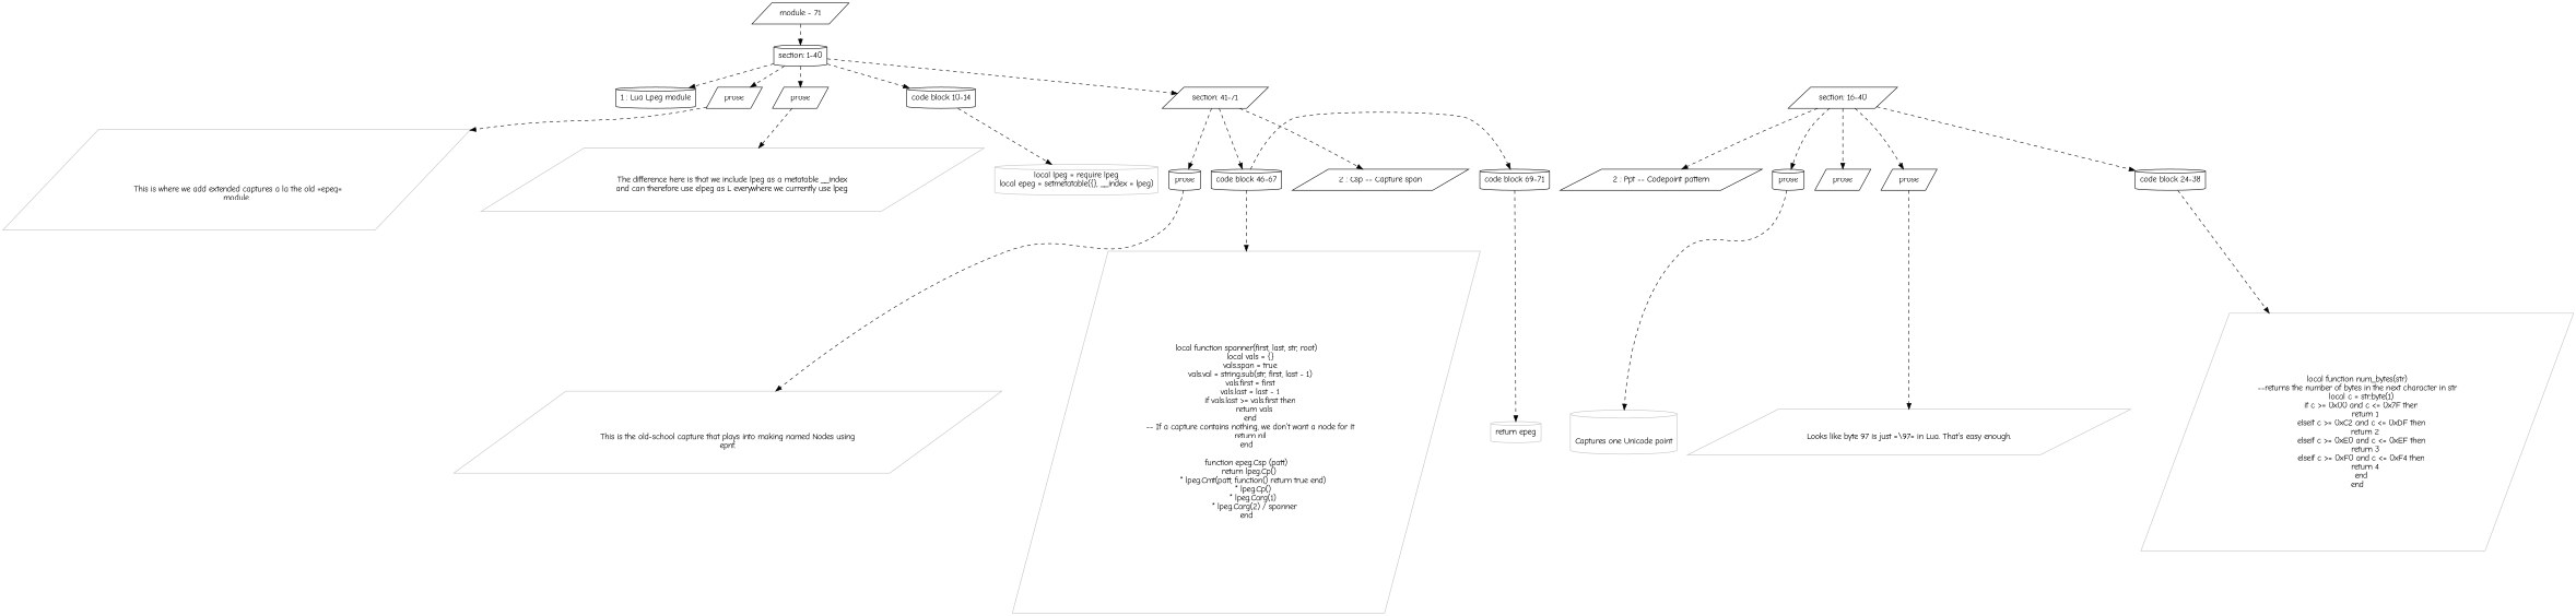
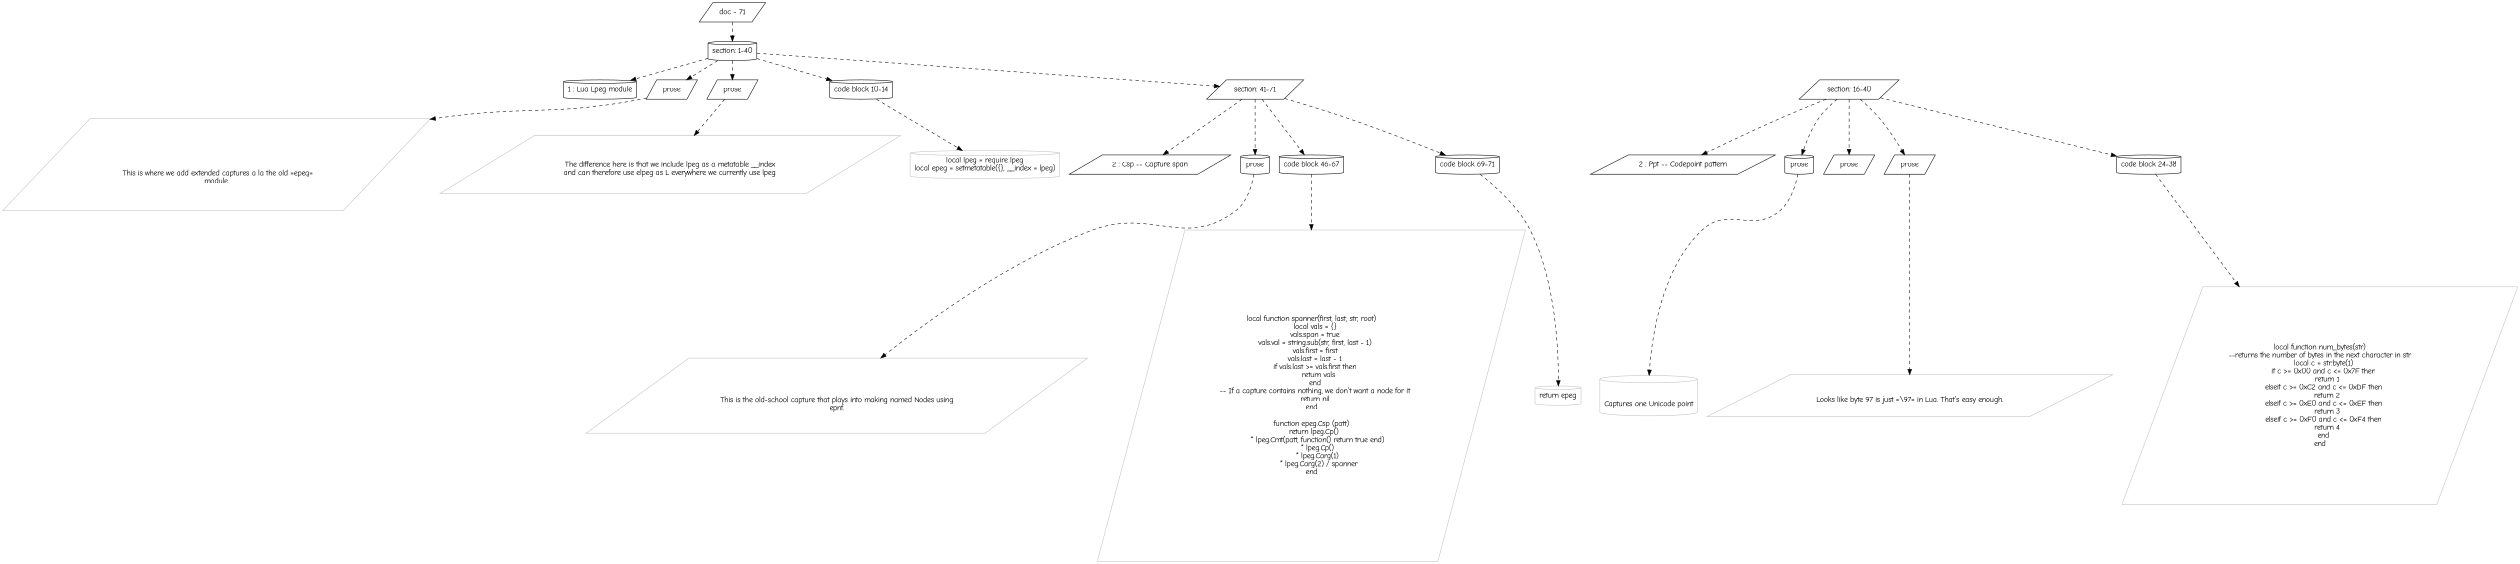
  digraph {
    fontname="Comic Neue"
    node [fontname="Comic Neue" shape=parallelogram]
    edge [fontname="Comic Neue" style=dashed]
    n1 [label="section: 1-40" shape=cylinder]
    n2 [label="1 : Lua Lpeg module" shape=cylinder]
    n3 [label=prose]
    n4 [label=prose]
    n5 [label="code block 10-14" shape=cylinder]
    n6 [label="section: 16-40"]
    n7 [label="section: 41-71"]
    n8 [label="2 : Ppt -- Codepoint pattern"]
    n9 [label=prose shape=cylinder]
    n10 [label=prose]
    n11 [label=prose]
    n12 [label="code block 24-38" shape=cylinder]
    n13 [label="2 : Csp -- Capture span"]
    n14 [label=prose shape=cylinder]
    n15 [label="code block 46-67" shape=cylinder]
    n16 [label="code block 69-71" shape=cylinder]
    n17 [color=Gray label="\n\n\n  This is where we add extended captures a la the old =epeg= \nmodule.\n"]
    n18 [color=Gray label="\nThe difference here is that we include lpeg as a metatable __index\nand can therefore use elpeg as L everywhere we currently use lpeg.\n"]
    n19 [color=Gray label="local lpeg = require lpeg\nlocal epeg = setmetatable({}, __index = lpeg)\n" shape=cylinder]
    n20 [color=Gray label="\n\nCaptures one Unicode point\n" shape=cylinder]
    n21 [color=Gray label="\nLooks like byte 97 is just =\\97= in Lua. That's easy enough.\n"]
    n22 [color=Gray label="local function num_bytes(str)\n--returns the number of bytes in the next character in str\n   local c = str:byte(1)\n   if c >= 0x00 and c <= 0x7F then\n      return 1\n   elseif c >= 0xC2 and c <= 0xDF then\n      return 2\n   elseif c >= 0xE0 and c <= 0xEF then\n      return 3\n   elseif c >= 0xF0 and c <= 0xF4 then\n      return 4\n   end\nend"]
    n23 [color=Gray label="\n\nThis is the old-school capture that plays into making named Nodes using\nepnf.\n"]
    n24 [color=Gray label="local function spanner(first, last, str, root)\n   local vals = {}\n   vals.span = true\n   vals.val = string.sub(str, first, last - 1)\n   vals.first = first\n   vals.last = last - 1\n   if vals.last >= vals.first then\n      return vals\n   end\n   -- If a capture contains nothing, we don't want a node for it\n   return nil\nend\n\nfunction epeg.Csp (patt)\n   return lpeg.Cp() \n      * lpeg.Cmt(patt, function() return true end) \n      * lpeg.Cp() \n      * lpeg.Carg(1) \n      * lpeg.Carg(2) / spanner\nend"]
    n25 [color=Gray label="return epeg" shape=cylinder]
-   n26 [label="module - 71"]
+   n26 [label="doc - 71"]
    subgraph sub_1 {
      rank=same
      n1
    }
    subgraph sub_2 {
      rank=same
      n2
      n3
      n4
      n5
      n6
      n7
    }
    subgraph sub_3 {
      rank=same
      n8
      n9
      n10
      n11
      n12
    }
    subgraph sub_4 {
      rank=same
      n13
      n14
      n15
      n16
    }
    n1 -> n2
    n1 -> n3
    n1 -> n4
    n1 -> n5
    n1 -> n7
    n3 -> n17
    n4 -> n18
    n5 -> n19
    n6 -> n8
    n6 -> n9
    n6 -> n10
    n6 -> n11
    n6 -> n12
    n7 -> n13
    n7 -> n14
    n7 -> n15
-   n15 -> n16
+   n7 -> n16
    n9 -> n20
    n11 -> n21
    n12 -> n22
    n14 -> n23
    n15 -> n24
    n16 -> n25
    n26 -> n1
  }
